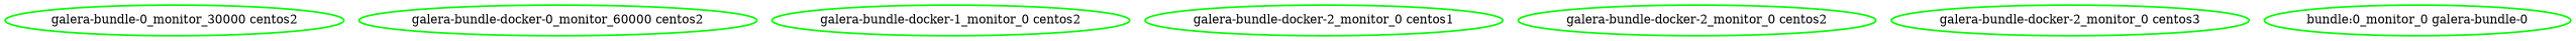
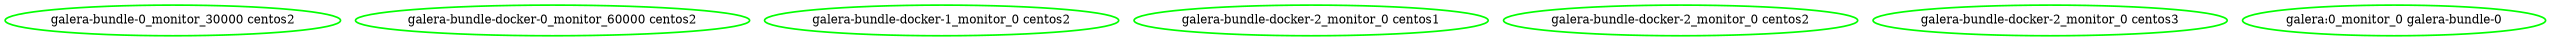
  digraph {
    node [color=green fontcolor=black style=bold]
    "galera-bundle-0_monitor_30000 centos2"
    "galera-bundle-docker-0_monitor_60000 centos2"
    "galera-bundle-docker-1_monitor_0 centos2"
    "galera-bundle-docker-2_monitor_0 centos1"
    "galera-bundle-docker-2_monitor_0 centos2"
    "galera-bundle-docker-2_monitor_0 centos3"
-   "galera:0_monitor_0 galera-bundle-0" [label="bundle:0_monitor_0 galera-bundle-0"]
+   "galera:0_monitor_0 galera-bundle-0"
  }
